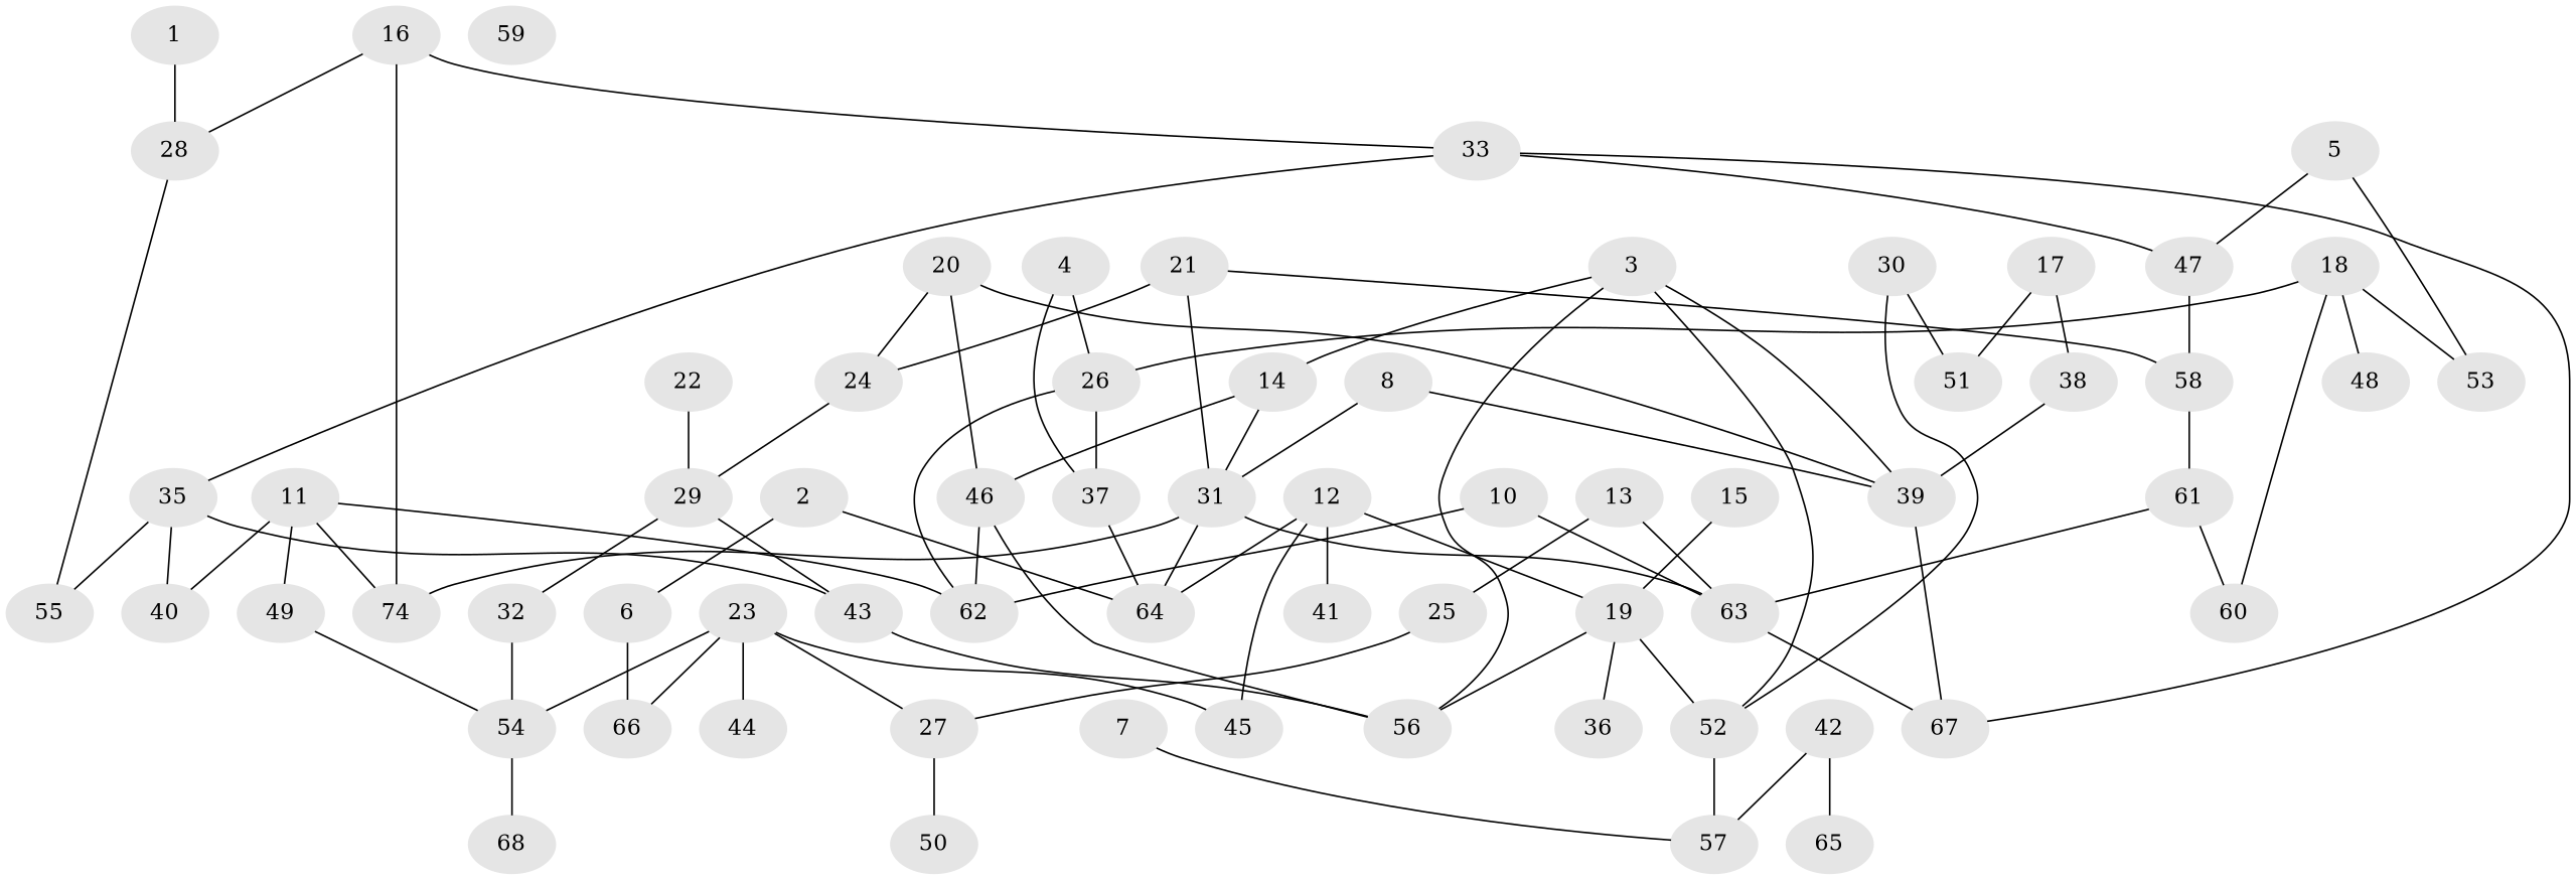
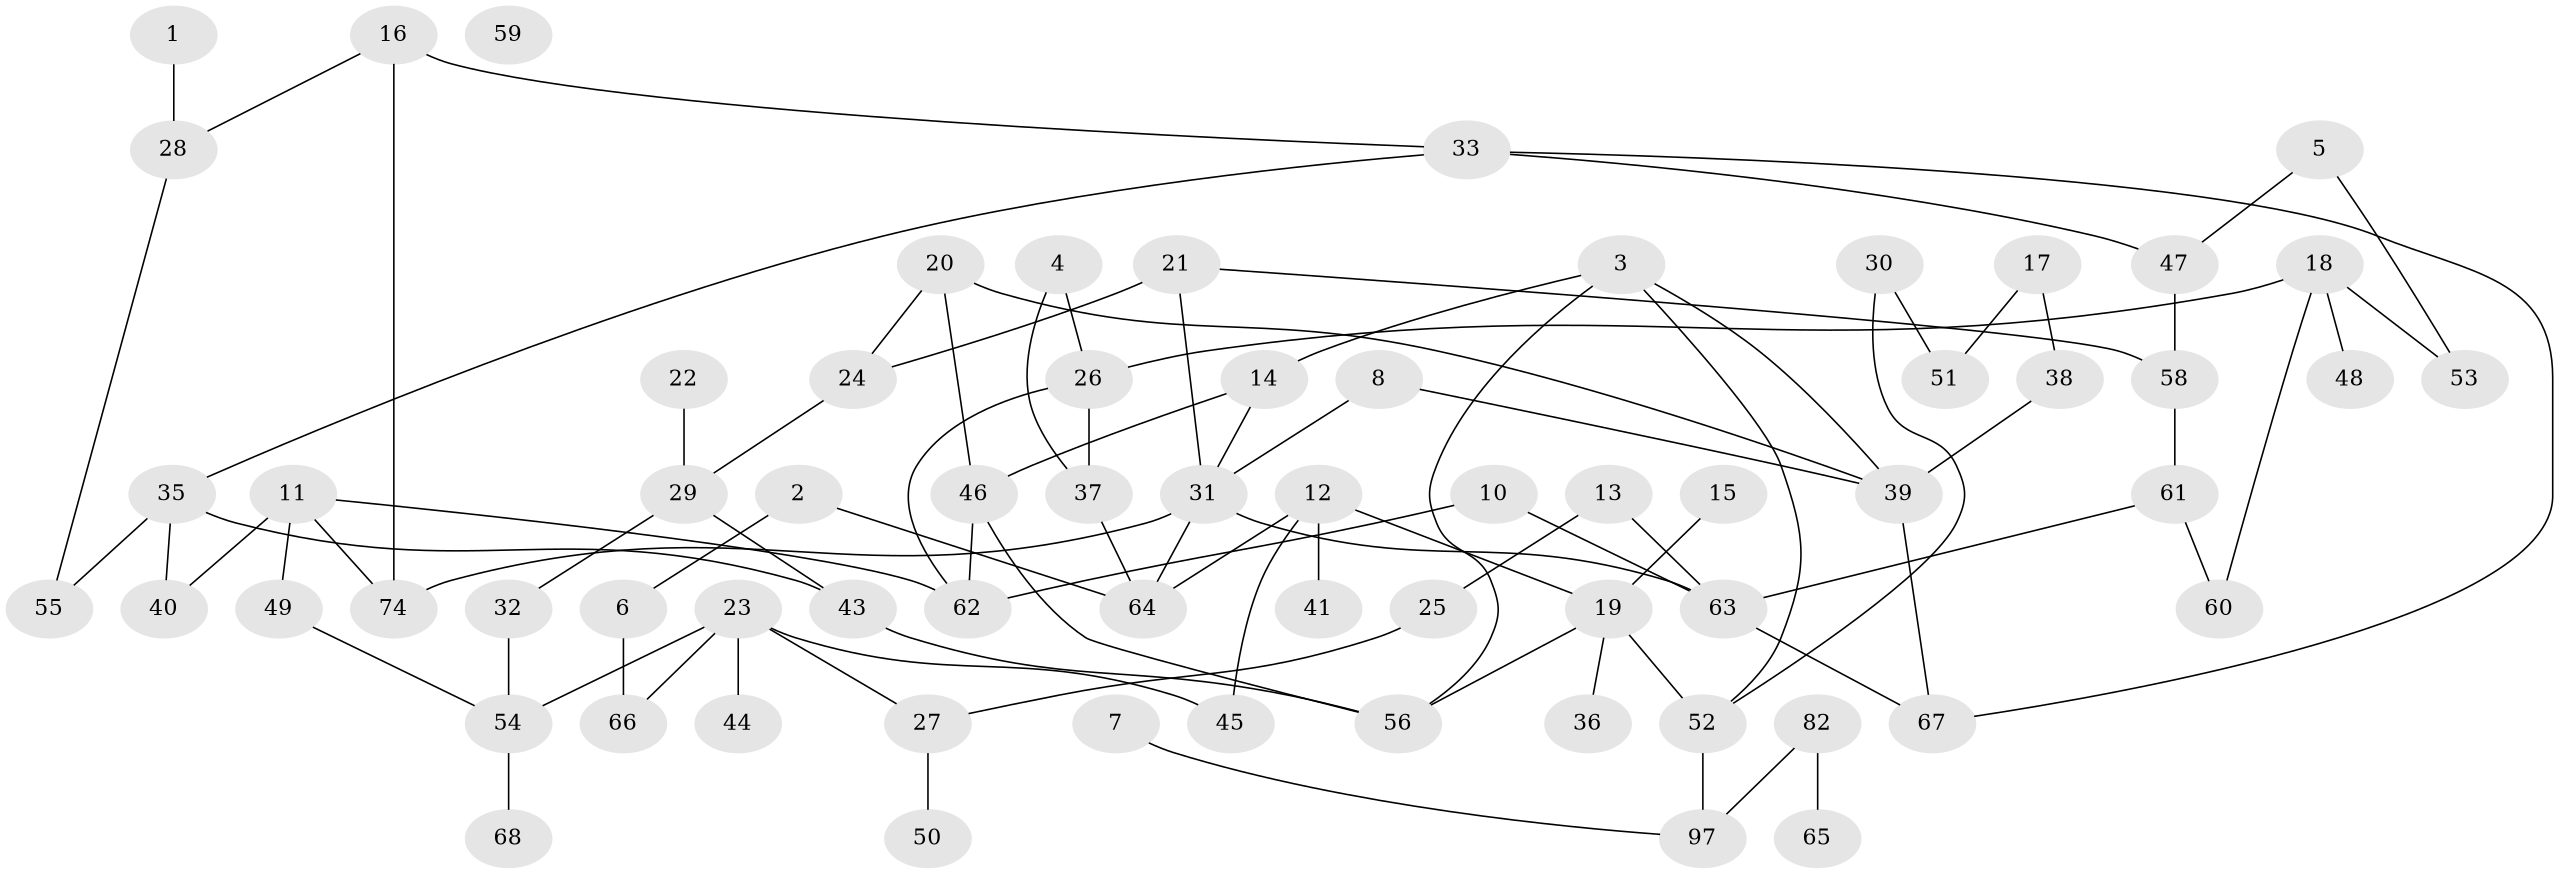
  graph {
    node [color=gray90 style=filled]
    1
    28
    55
    2
    6
    64
    66
    3
    14
    52
    56
    39
    31
    46
    27
    50
-   57
+   57 [label=97]
    4
    26
    37
    62
    5
    47
    53
    58
    7
    8
    63
    n29 [label=74]
    67
    17
    38
    51
    10
    11
    40
    49
    54
    12
    41
    19
    45
    36
    13
    25
    15
    16
    33
    35
    18
    48
    60
    20
    24
    29
    21
    61
    22
    32
    43
    23
    44
    68
    30
-   42
+   42 [label=82]
    65
    59
    1 -- 28
    28 -- 55
    2 -- 6
    2 -- 64
    6 -- 66
    3 -- 14
    3 -- 52
    3 -- 56
    3 -- 39
    14 -- 31
    14 -- 46
    52 -- 57
    39 -- 67
    31 -- 64
    31 -- 63
    31 -- n29
    46 -- 56
    46 -- 62
    27 -- 50
    4 -- 26
    4 -- 37
    26 -- 37
    26 -- 62
    37 -- 64
    5 -- 47
    5 -- 53
    47 -- 58
    58 -- 61
    7 -- 57
    8 -- 39
    8 -- 31
    63 -- 67
    17 -- 38
    17 -- 51
    38 -- 39
    10 -- 62
    10 -- 63
    11 -- 62
    11 -- n29
    11 -- 40
    11 -- 49
    49 -- 54
    54 -- 68
    12 -- 64
    12 -- 41
    12 -- 19
    12 -- 45
    19 -- 52
    19 -- 56
    19 -- 36
    13 -- 63
    13 -- 25
    25 -- 27
    15 -- 19
    16 -- 28
    16 -- n29
    16 -- 33
    33 -- 47
    33 -- 67
    33 -- 35
    35 -- 55
    35 -- 40
    35 -- 43
    18 -- 26
    18 -- 53
    18 -- 48
    18 -- 60
    20 -- 39
    20 -- 46
    20 -- 24
    24 -- 29
    29 -- 32
    29 -- 43
    21 -- 31
    21 -- 58
    21 -- 24
    61 -- 63
    61 -- 60
    22 -- 29
    32 -- 54
    43 -- 56
    23 -- 66
    23 -- 27
    23 -- 54
    23 -- 45
    23 -- 44
    30 -- 52
    30 -- 51
    42 -- 57
    42 -- 65
  }
